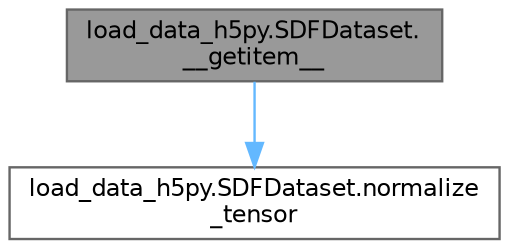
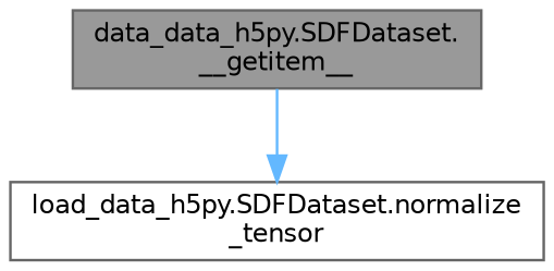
  digraph {
    rankdir=TB
    node [fontname=Helvetica fontsize=10 shape=box style=filled]
-   n1 [color=gray40 fillcolor=grey60 fontcolor=black height=0.2 label="load_data_h5py.SDFDataset.\l__getitem__" width=0.4]
+   n1 [color=gray40 fillcolor=grey60 fontcolor=black height=0.2 label="data_data_h5py.SDFDataset.\l__getitem__" width=0.4]
    n2 [color=grey40 fillcolor=white height=0.2 label="load_data_h5py.SDFDataset.normalize\l_tensor" width=0.4]
    n1 -> n2 [color=steelblue1 fontname=Helvetica fontsize=10 labelfontname=Helvetica labelfontsize=10 style=solid]
  }
